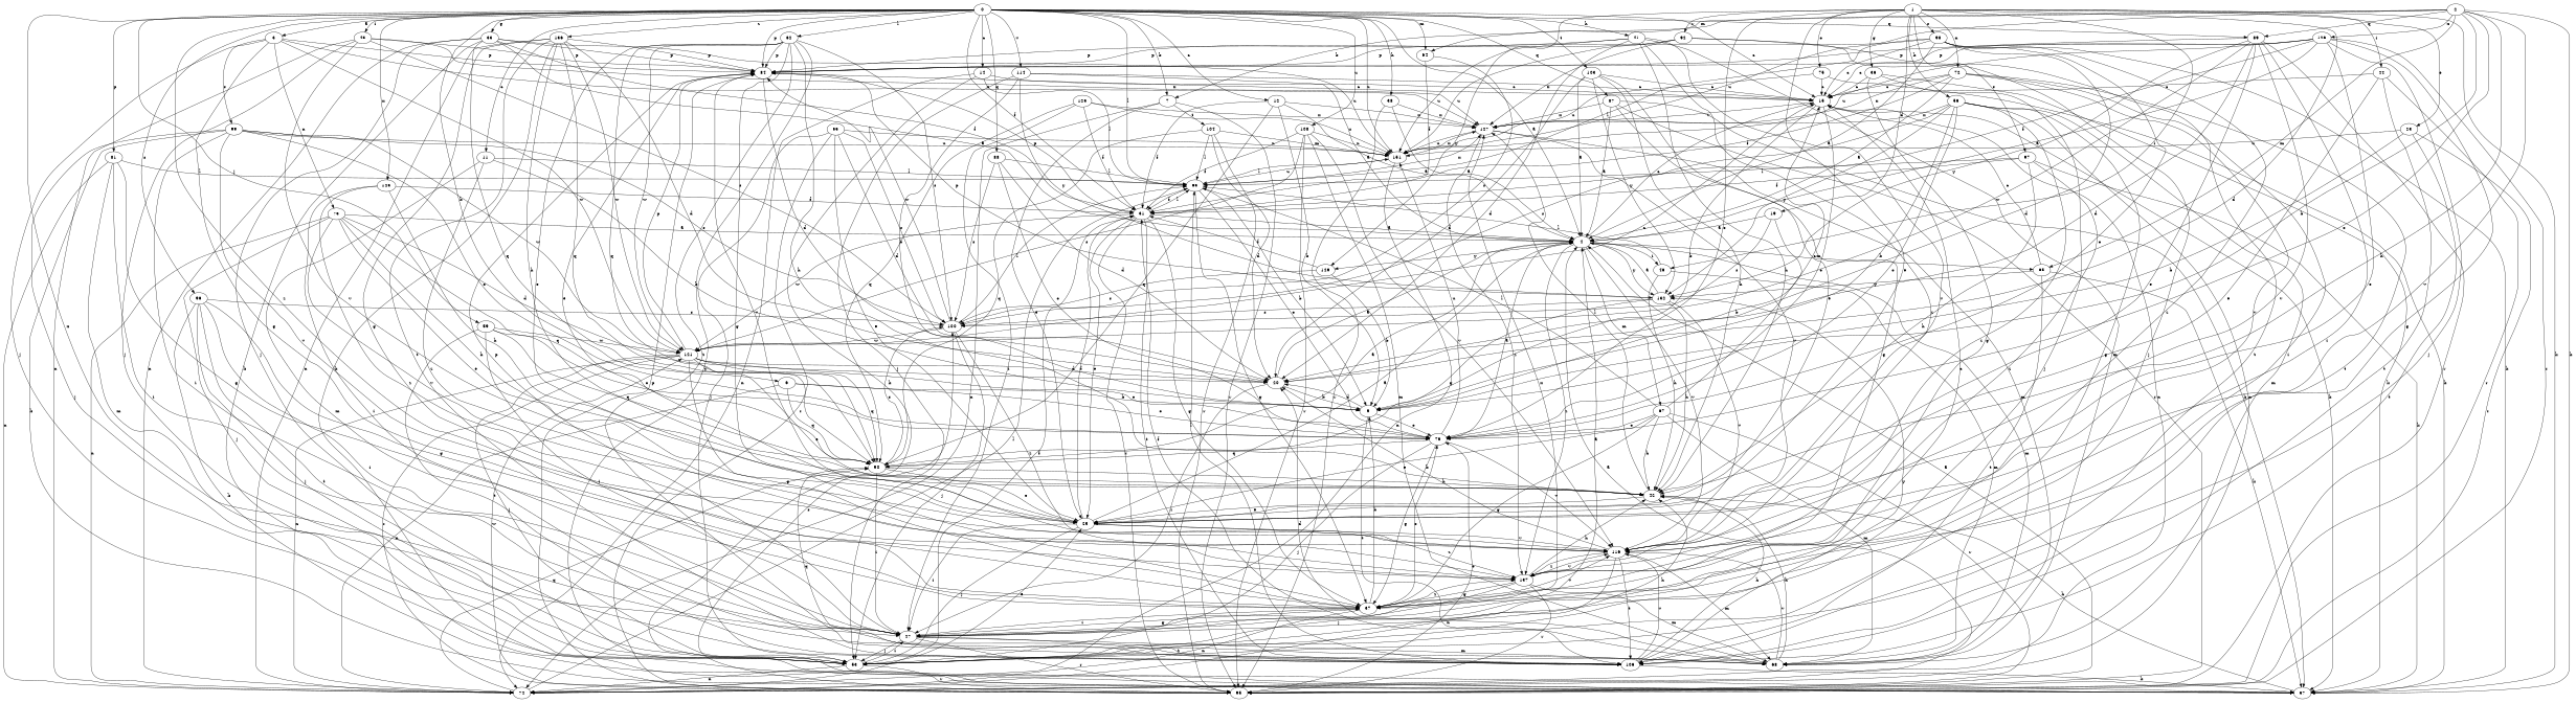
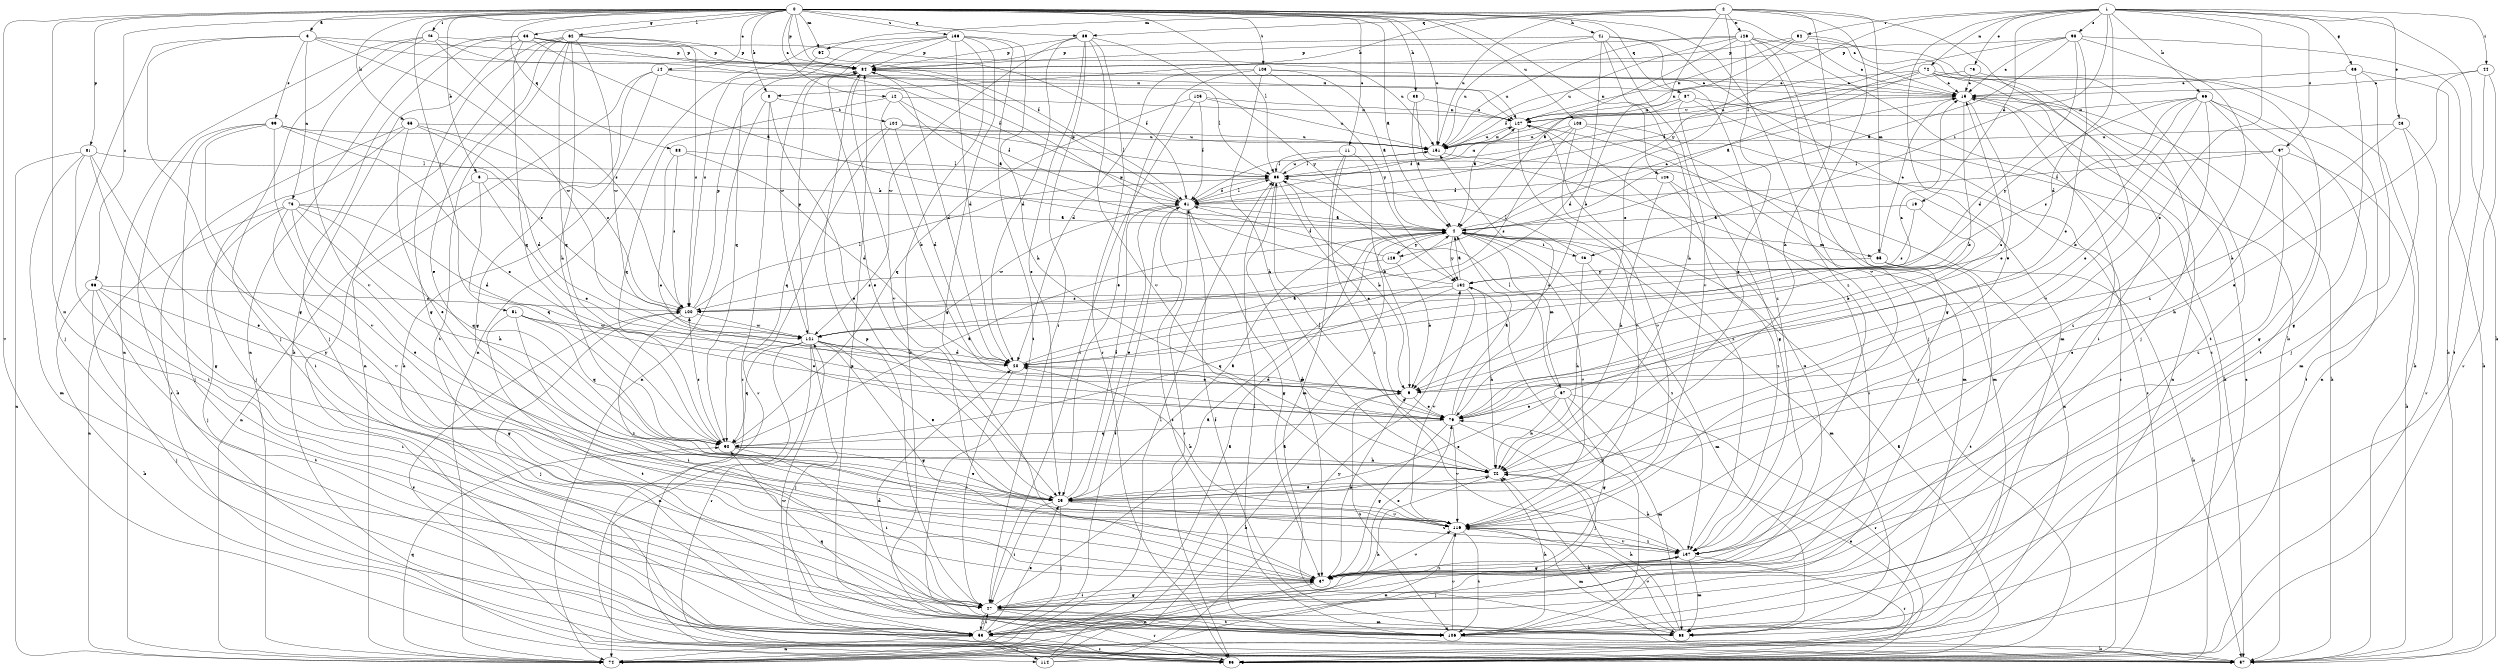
  strict digraph {
    0
    3
    4
    6
-   8 [label=7]
+   8
    11
    12
    14
    15
    31
    33
    38
    41
    43
-   51 [label=59]
+   51
    55
    62
    63
    64
    81
    84
    87
    88
    89
    96
    103
    108
    n28 [label=151]
    114
    123
    136
    137
    47
    37
    53
    73
    99
    121
    127
    46
    129
    65
    116
    67
    68
    132
    79
    9
    74
    90
    25
    95
    104
    57
    106
    20
    42
    100
    125
    1
    19
    23
    36
    44
    56
    72
    75
    92
    97
    98
    2
    126
    0 -> 3 [label=a]
    0 -> 4 [label=a]
    0 -> 6 [label=b]
    0 -> 8 [label=b]
    0 -> 11 [label=c]
    0 -> 12 [label=c]
    0 -> 14 [label=c]
    0 -> 15 [label=c]
    0 -> 31 [label=f]
    0 -> 33 [label=g]
    0 -> 38 [label=h]
    0 -> 41 [label=h]
    0 -> 43 [label=i]
    0 -> 51 [label=j]
+   0 -> 55 [label=k]
    0 -> 62 [label=l]
    0 -> 63 [label=l]
    0 -> 64 [label=m]
    0 -> 81 [label=p]
    0 -> 84 [label=p]
    0 -> 87 [label=q]
    0 -> 88 [label=q]
    0 -> 89 [label=q]
    0 -> 96 [label=s]
    0 -> 103 [label=t]
    0 -> 108 [label=u]
    0 -> n28 [label=u]
    0 -> 114 [label=v]
    0 -> 123 [label=x]
    0 -> 136 [label=z]
    0 -> 137 [label=z]
    0 -> 47 [label=x]
    3 -> 84 [label=p]
    3 -> 37 [label=g]
    3 -> 53 [label=j]
    3 -> 73 [label=n]
    3 -> 99 [label=s]
    3 -> 121 [label=w]
    3 -> 127 [label=x]
    4 -> 15 [label=c]
    4 -> 137 [label=z]
    4 -> 46 [label=i]
    4 -> 129 [label=y]
    4 -> 65 [label=m]
    4 -> 116 [label=v]
    4 -> 67 [label=m]
    4 -> 68 [label=m]
    4 -> 132 [label=y]
    6 -> 79 [label=o]
-   6 -> 9 [label=b]
+   6 -> 31 [label=b]
    6 -> 74 [label=n]
    6 -> 90 [label=q]
    8 -> 74 [label=n]
    8 -> 25 [label=e]
    8 -> 95 [label=r]
    8 -> 104 [label=t]
    11 -> 63 [label=l]
    11 -> 137 [label=z]
    11 -> 68 [label=m]
    11 -> 9 [label=b]
    12 -> 4 [label=a]
    12 -> 31 [label=f]
    12 -> 127 [label=x]
    12 -> 9 [label=b]
    12 -> 90 [label=q]
    14 -> 15 [label=c]
    14 -> 63 [label=l]
+   14 -> 37 [label=g]
    14 -> 74 [label=n]
    14 -> 57 [label=k]
    15 -> 127 [label=v]
    15 -> 79 [label=o]
    15 -> 9 [label=b]
    15 -> 74 [label=n]
    15 -> 57 [label=k]
    31 -> 4 [label=a]
    31 -> 63 [label=l]
    31 -> 84 [label=p]
    31 -> 37 [label=g]
    31 -> 121 [label=w]
    31 -> 25 [label=e]
    31 -> 95 [label=r]
    31 -> 106 [label=t]
    33 -> 4 [label=a]
    33 -> 31 [label=f]
    33 -> 84 [label=p]
    33 -> n28 [label=u]
    33 -> 53 [label=j]
    33 -> 74 [label=n]
    33 -> 90 [label=q]
    33 -> 57 [label=k]
    38 -> 4 [label=a]
    38 -> 127 [label=x]
    38 -> 95 [label=r]
    41 -> 84 [label=p]
    41 -> n28 [label=u]
    41 -> 137 [label=z]
    41 -> 116 [label=v]
    41 -> 68 [label=m]
    41 -> 20 [label=d]
    41 -> 42 [label=h]
    43 -> 84 [label=p]
    43 -> 53 [label=j]
    43 -> 127 [label=x]
    43 -> 116 [label=v]
    43 -> 74 [label=n]
    43 -> 100 [label=s]
    51 -> 47 [label=i]
    51 -> 121 [label=w]
    51 -> 79 [label=o]
    51 -> 90 [label=q]
    51 -> 106 [label=t]
    55 -> n28 [label=u]
    55 -> 53 [label=j]
    55 -> 25 [label=e]
    55 -> 95 [label=r]
    55 -> 20 [label=d]
    55 -> 100 [label=s]
    62 -> 84 [label=p]
    62 -> 37 [label=g]
    62 -> 121 [label=w]
    62 -> 90 [label=q]
    62 -> 25 [label=e]
    62 -> 57 [label=y]
    62 -> 106 [label=t]
    62 -> 42 [label=h]
    62 -> 100 [label=s]
    63 -> 31 [label=f]
    63 -> n28 [label=u]
    63 -> 37 [label=g]
    63 -> 127 [label=x]
    63 -> 79 [label=o]
    63 -> 9 [label=b]
    64 -> 31 [label=f]
    64 -> 100 [label=s]
    81 -> 63 [label=l]
    81 -> 47 [label=i]
    81 -> 37 [label=g]
    81 -> 68 [label=m]
    81 -> 74 [label=n]
+   81 -> 25 [label=e]
    84 -> 15 [label=c]
    84 -> 116 [label=v]
    84 -> 25 [label=e]
    84 -> 20 [label=d]
    87 -> 4 [label=a]
    87 -> 37 [label=g]
    87 -> 127 [label=x]
    87 -> 95 [label=r]
    87 -> 57 [label=k]
    88 -> 63 [label=l]
    88 -> 79 [label=o]
    88 -> 20 [label=d]
    88 -> 100 [label=s]
    89 -> 84 [label=p]
    89 -> 47 [label=i]
    89 -> 121 [label=w]
    89 -> 116 [label=v]
    89 -> 132 [label=y]
    89 -> 25 [label=e]
    89 -> 95 [label=r]
    89 -> 20 [label=d]
    96 -> 47 [label=i]
    96 -> 37 [label=g]
    96 -> 53 [label=j]
    96 -> 57 [label=k]
    96 -> 106 [label=t]
    96 -> 100 [label=s]
    103 -> 4 [label=a]
    103 -> 15 [label=c]
    103 -> 132 [label=y]
    103 -> 25 [label=e]
    103 -> 20 [label=d]
    103 -> 42 [label=h]
    108 -> 31 [label=f]
    108 -> n28 [label=u]
    108 -> 121 [label=s]
    108 -> 116 [label=v]
    108 -> 68 [label=m]
    108 -> 95 [label=r]
    n28 -> 63 [label=l]
    n28 -> 127 [label=x]
    n28 -> 74 [label=n]
    114 -> 4 [label=a]
    114 -> 15 [label=c]
-   114 -> 53 [label=j]
+   53 -> 114 [label=j]
    114 -> 132 [label=y]
    114 -> 9 [label=b]
    123 -> 31 [label=f]
    123 -> 137 [label=z]
    123 -> 47 [label=i]
    123 -> 42 [label=h]
    136 -> 84 [label=p]
    136 -> 37 [label=g]
    136 -> 121 [label=w]
    136 -> 74 [label=n]
    136 -> 90 [label=q]
    136 -> 57 [label=k]
    136 -> 106 [label=t]
    136 -> 20 [label=d]
    136 -> 42 [label=h]
    137 -> 37 [label=g]
    137 -> 53 [label=j]
    137 -> 116 [label=v]
    137 -> 68 [label=m]
    137 -> 95 [label=r]
    137 -> 42 [label=h]
    47 -> 4 [label=a]
    47 -> 15 [label=c]
    47 -> 84 [label=p]
    47 -> 37 [label=g]
    47 -> 53 [label=j]
    47 -> 127 [label=x]
    47 -> 68 [label=m]
    47 -> 95 [label=r]
    47 -> 106 [label=t]
    37 -> 137 [label=z]
    37 -> 47 [label=i]
    37 -> 116 [label=v]
    37 -> 79 [label=o]
    37 -> 9 [label=b]
    37 -> 74 [label=n]
    53 -> 47 [label=i]
    53 -> 74 [label=n]
    53 -> 25 [label=e]
    53 -> 95 [label=r]
    53 -> 42 [label=h]
    73 -> 4 [label=a]
    73 -> 53 [label=j]
    73 -> 116 [label=v]
    73 -> 74 [label=n]
    73 -> 90 [label=q]
    73 -> 25 [label=e]
    73 -> 20 [label=d]
    73 -> 42 [label=h]
    99 -> n28 [label=u]
    99 -> 47 [label=i]
    99 -> 53 [label=j]
-   99 -> 121 [label=w]
    99 -> 116 [label=v]
    99 -> 79 [label=o]
    99 -> 57 [label=k]
    99 -> 100 [label=s]
    121 -> 15 [label=c]
    121 -> 84 [label=p]
    121 -> 37 [label=g]
    121 -> 53 [label=j]
    121 -> 79 [label=o]
    121 -> 74 [label=n]
    121 -> 90 [label=q]
    121 -> 25 [label=e]
    121 -> 95 [label=r]
    121 -> 20 [label=d]
    127 -> n28 [label=u]
    127 -> 137 [label=z]
    127 -> 116 [label=v]
    127 -> 68 [label=m]
    46 -> 63 [label=l]
    46 -> 68 [label=m]
    46 -> 42 [label=h]
    129 -> 31 [label=f]
    129 -> 9 [label=b]
    129 -> 100 [label=s]
    65 -> 15 [label=c]
    65 -> 132 [label=y]
    65 -> 57 [label=k]
    65 -> 106 [label=t]
    116 -> 137 [label=z]
    116 -> 68 [label=m]
    116 -> 74 [label=n]
    116 -> 106 [label=t]
    116 -> 20 [label=b]
    67 -> 15 [label=c]
    67 -> 63 [label=l]
    67 -> 37 [label=g]
    67 -> 68 [label=m]
    67 -> 79 [label=o]
    67 -> 25 [label=e]
    67 -> 95 [label=r]
    67 -> 42 [label=h]
    68 -> 31 [label=f]
    68 -> 116 [label=v]
    68 -> 20 [label=d]
    68 -> 42 [label=h]
    132 -> 4 [label=a]
    132 -> 84 [label=p]
    132 -> 116 [label=v]
    132 -> 90 [label=q]
    132 -> 42 [label=h]
    132 -> 100 [label=s]
    79 -> 4 [label=a]
    79 -> n28 [label=u]
    79 -> 37 [label=g]
    79 -> 53 [label=j]
    79 -> 116 [label=v]
    79 -> 90 [label=q]
    9 -> 79 [label=o]
    9 -> 106 [label=t]
    9 -> 20 [label=d]
    74 -> 4 [label=a]
    74 -> 31 [label=f]
    74 -> 63 [label=l]
    74 -> 90 [label=q]
    90 -> 4 [label=a]
    90 -> 47 [label=i]
    90 -> 25 [label=e]
    90 -> 42 [label=h]
    90 -> 100 [label=s]
    25 -> 4 [label=a]
    25 -> 31 [label=f]
    25 -> 137 [label=z]
    25 -> 47 [label=i]
    25 -> 53 [label=j]
    25 -> 116 [label=v]
    95 -> 4 [label=a]
    95 -> 84 [label=p]
    95 -> 121 [label=w]
    95 -> 79 [label=o]
    95 -> 100 [label=s]
    104 -> 63 [label=l]
-   104 -> n28 [label=m]
+   104 -> n28 [label=u]
    104 -> 90 [label=q]
    104 -> 95 [label=r]
    104 -> 20 [label=d]
    57 -> 42 [label=h]
    106 -> 63 [label=l]
    106 -> 116 [label=v]
    106 -> 132 [label=y]
    106 -> 90 [label=q]
    106 -> 57 [label=k]
    106 -> 42 [label=h]
    20 -> 4 [label=a]
    20 -> 47 [label=i]
    20 -> 9 [label=b]
-   42 -> 127 [label=l]
+   42 -> 63 [label=l]
    42 -> 25 [label=e]
    100 -> 63 [label=l]
-   100 -> 84 [label=w]
+   100 -> 84 [label=p]
    100 -> 137 [label=z]
    100 -> 53 [label=j]
    100 -> 121 [label=w]
    125 -> 31 [label=f]
    125 -> n28 [label=u]
    125 -> 47 [label=i]
    125 -> 127 [label=x]
    125 -> 90 [label=q]
    1 -> 46 [label=i]
    1 -> 129 [label=y]
    1 -> 79 [label=o]
    1 -> 25 [label=e]
    1 -> 57 [label=k]
    1 -> 20 [label=d]
    1 -> 19 [label=d]
    1 -> 23 [label=e]
    1 -> 36 [label=g]
    1 -> 44 [label=i]
    1 -> 56 [label=k]
    1 -> 72 [label=n]
    1 -> 75 [label=o]
    1 -> 92 [label=r]
    1 -> 97 [label=s]
    1 -> 98 [label=s]
    19 -> 4 [label=a]
    19 -> 9 [label=b]
    19 -> 100 [label=s]
    23 -> n28 [label=u]
    23 -> 9 [label=b]
    23 -> 95 [label=r]
    23 -> 106 [label=t]
    36 -> 15 [label=c]
    36 -> 37 [label=g]
    36 -> 53 [label=j]
    36 -> 57 [label=k]
    44 -> 15 [label=c]
    44 -> 25 [label=e]
    44 -> 95 [label=r]
    44 -> 106 [label=t]
    56 -> 137 [label=z]
    56 -> 37 [label=g]
    56 -> 127 [label=x]
    56 -> 68 [label=m]
    56 -> 132 [label=y]
    56 -> 79 [label=o]
    56 -> 9 [label=b]
    56 -> 74 [label=n]
    56 -> 100 [label=s]
    72 -> 4 [label=a]
    72 -> 15 [label=c]
    72 -> 31 [label=f]
    72 -> 47 [label=i]
    72 -> 127 [label=x]
    72 -> 116 [label=v]
    72 -> 106 [label=t]
    75 -> 15 [label=c]
    75 -> n28 [label=u]
    75 -> 57 [label=k]
    92 -> 84 [label=p]
    92 -> n28 [label=u]
    92 -> 53 [label=j]
    92 -> 127 [label=x]
    92 -> 106 [label=t]
    97 -> 31 [label=f]
    97 -> 63 [label=l]
    97 -> 137 [label=z]
    97 -> 57 [label=k]
    97 -> 42 [label=h]
    98 -> 4 [label=a]
    98 -> 15 [label=c]
    98 -> 63 [label=l]
    98 -> 84 [label=p]
    98 -> 137 [label=z]
    98 -> 79 [label=o]
    98 -> 57 [label=k]
    98 -> 20 [label=d]
    2 -> 8 [label=b]
    2 -> 64 [label=m]
    2 -> 89 [label=q]
    2 -> n28 [label=u]
    2 -> 65 [label=m]
    2 -> 116 [label=v]
    2 -> 79 [label=o]
    2 -> 9 [label=b]
    2 -> 57 [label=k]
    2 -> 42 [label=h]
    2 -> 126 [label=x]
    126 -> 4 [label=a]
    126 -> 15 [label=c]
    126 -> 31 [label=f]
    126 -> 84 [label=p]
    126 -> n28 [label=u]
    126 -> 37 [label=g]
    126 -> 53 [label=j]
    126 -> 25 [label=e]
    126 -> 95 [label=r]
  }
